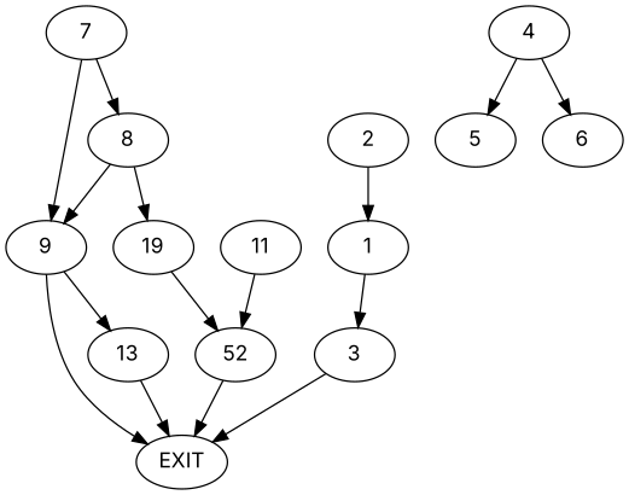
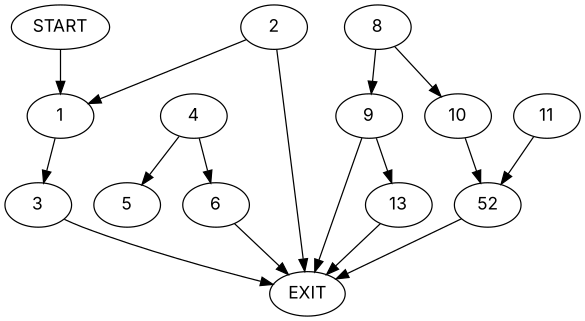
  digraph {
    fontname=Inter
    node [fontname=Inter]
    edge [fontname=Inter]
+   n1 [label=START]
    1
    3
    4
    5
    6
    n7 [label=EXIT]
    2
-   7
    8
    9
-   10 [label=19]
+   10
    13
    n14 [label=52]
    11
+   n1 -> 1
    1 -> 3
    3 -> n7
    4 -> 5
    4 -> 6
+   6 -> n7
    2 -> 1
-   7 -> 8
-   7 -> 9
+   2 -> n7
    8 -> 9
    8 -> 10
    9 -> n7
    9 -> 13
    10 -> n14
    13 -> n7
    n14 -> n7
    11 -> n14
  }
